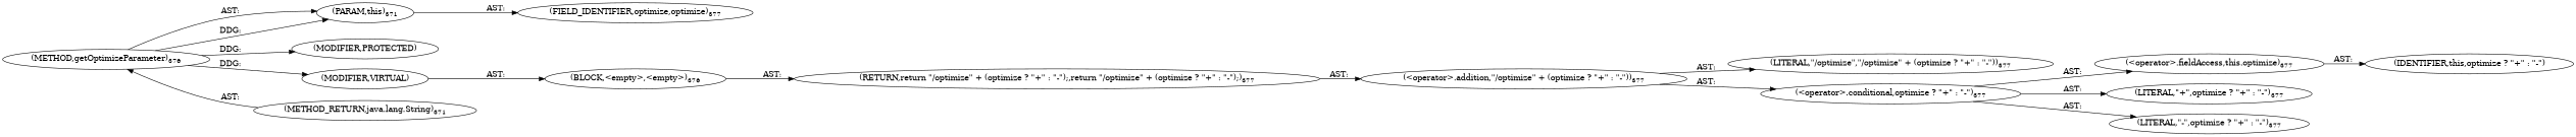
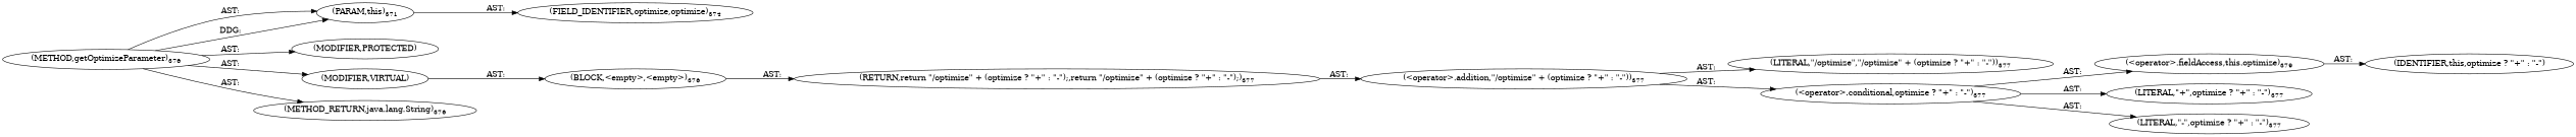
  digraph {
    rankdir=LR
    n1 [label=<(METHOD,getOptimizeParameter)<SUB>376</SUB>>]
    n2 [label=<(PARAM,this)<SUB>371</SUB>>]
    n3 [label=<(MODIFIER,PROTECTED)>]
    n4 [label=<(MODIFIER,VIRTUAL)>]
-   n5 [label=<(METHOD_RETURN,java.lang.String)<SUB>371</SUB>>]
-   n6 [label=<(FIELD_IDENTIFIER,optimize,optimize)<SUB>377</SUB>>]
+   n5 [label=<(METHOD_RETURN,java.lang.String)<SUB>376</SUB>>]
+   n6 [label=<(FIELD_IDENTIFIER,optimize,optimize)<SUB>374</SUB>>]
    n7 [label=<(BLOCK,&lt;empty&gt;,&lt;empty&gt;)<SUB>376</SUB>>]
    n8 [label=<(RETURN,return &quot;/optimize&quot; + (optimize ? &quot;+&quot; : &quot;-&quot;);,return &quot;/optimize&quot; + (optimize ? &quot;+&quot; : &quot;-&quot;);)<SUB>377</SUB>>]
    n9 [label=<(&lt;operator&gt;.addition,&quot;/optimize&quot; + (optimize ? &quot;+&quot; : &quot;-&quot;))<SUB>377</SUB>>]
    n10 [label=<(LITERAL,&quot;/optimize&quot;,&quot;/optimize&quot; + (optimize ? &quot;+&quot; : &quot;-&quot;))<SUB>377</SUB>>]
    n11 [label=<(&lt;operator&gt;.conditional,optimize ? &quot;+&quot; : &quot;-&quot;)<SUB>377</SUB>>]
-   n12 [label=<(&lt;operator&gt;.fieldAccess,this.optimize)<SUB>377</SUB>>]
+   n12 [label=<(&lt;operator&gt;.fieldAccess,this.optimize)<SUB>379</SUB>>]
    n13 [label=<(LITERAL,&quot;+&quot;,optimize ? &quot;+&quot; : &quot;-&quot;)<SUB>377</SUB>>]
    n14 [label=<(LITERAL,&quot;-&quot;,optimize ? &quot;+&quot; : &quot;-&quot;)<SUB>377</SUB>>]
    n15 [label=<(IDENTIFIER,this,optimize ? &quot;+&quot; : &quot;-&quot;)>]
    n1 -> n2 [label="AST: "]
    n1 -> n2 [label="DDG: "]
-   n1 -> n3 [label="DDG: "]
-   n1 -> n4 [label="DDG: "]
-   n5 -> n1 [label="AST: "]
+   n1 -> n3 [label="AST: "]
+   n1 -> n4 [label="AST: "]
+   n1 -> n5 [label="AST: "]
    n2 -> n6 [label="AST: "]
    n4 -> n7 [label="AST: "]
    n7 -> n8 [label="AST: "]
    n8 -> n9 [label="AST: "]
    n9 -> n10 [label="AST: "]
    n9 -> n11 [label="AST: "]
    n11 -> n12 [label="AST: "]
    n11 -> n13 [label="AST: "]
    n11 -> n14 [label="AST: "]
    n12 -> n15 [label="AST: "]
  }
